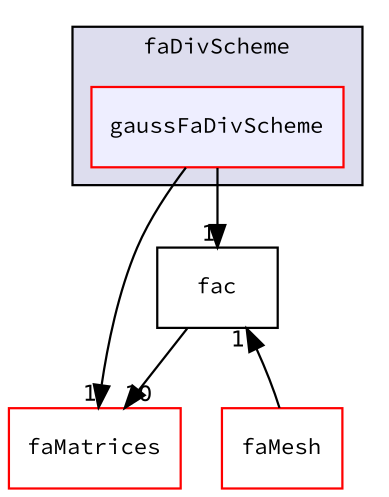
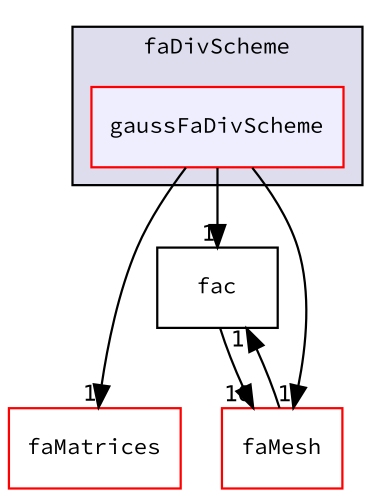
  digraph {
    compound=true
    fontname="Source Code Pro"
    node [color=red fontname="Source Code Pro" fontsize=10 shape=box]
    edge [fontname="Source Code Pro" headlabel=1 labeldistance=1.5 labelfontname=Helvetica labelfontsize=10]
    n1 [fillcolor="#eeeeff" label=gaussFaDivScheme pencolor=black style=filled]
    n2 [label=faMatrices]
    n3 [label=fac color=""]
    n4 [label=faMesh]
    subgraph cluster_1 {
      bgcolor="#ddddee"
      fontsize=10
      label=faDivScheme
      pencolor=black
      n1
    }
    n1 -> n2
    n1 -> n3
-   n3 -> n2 [headlabel=10]
+   n1 -> n4
+   n3 -> n4 [headlabel=10]
    n4 -> n3
  }
